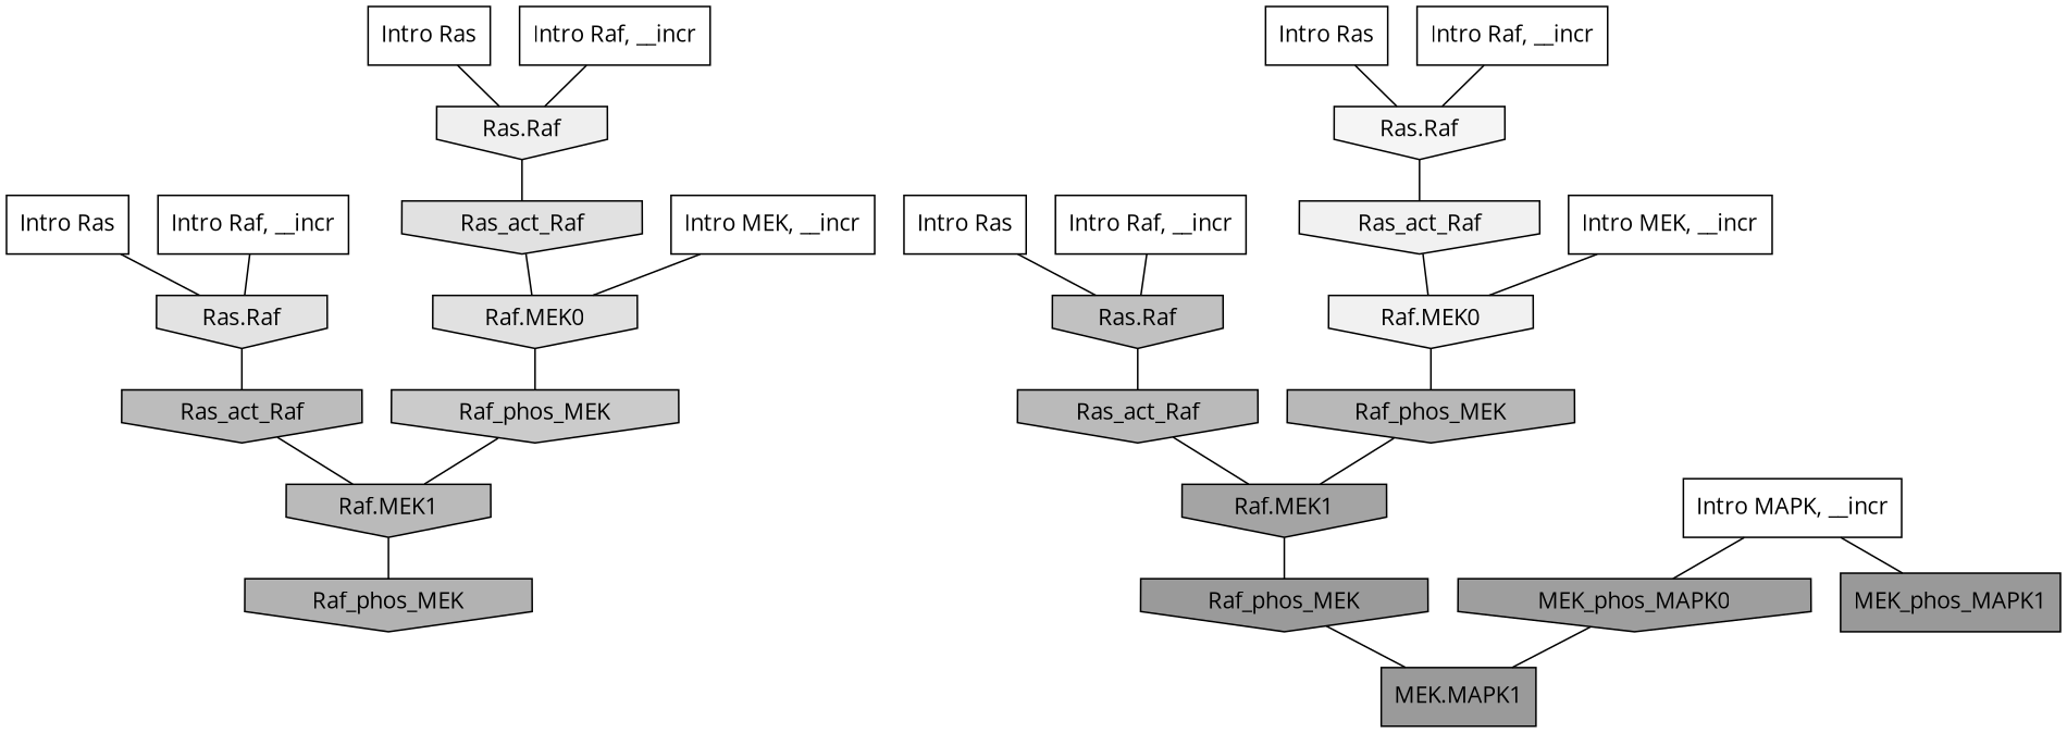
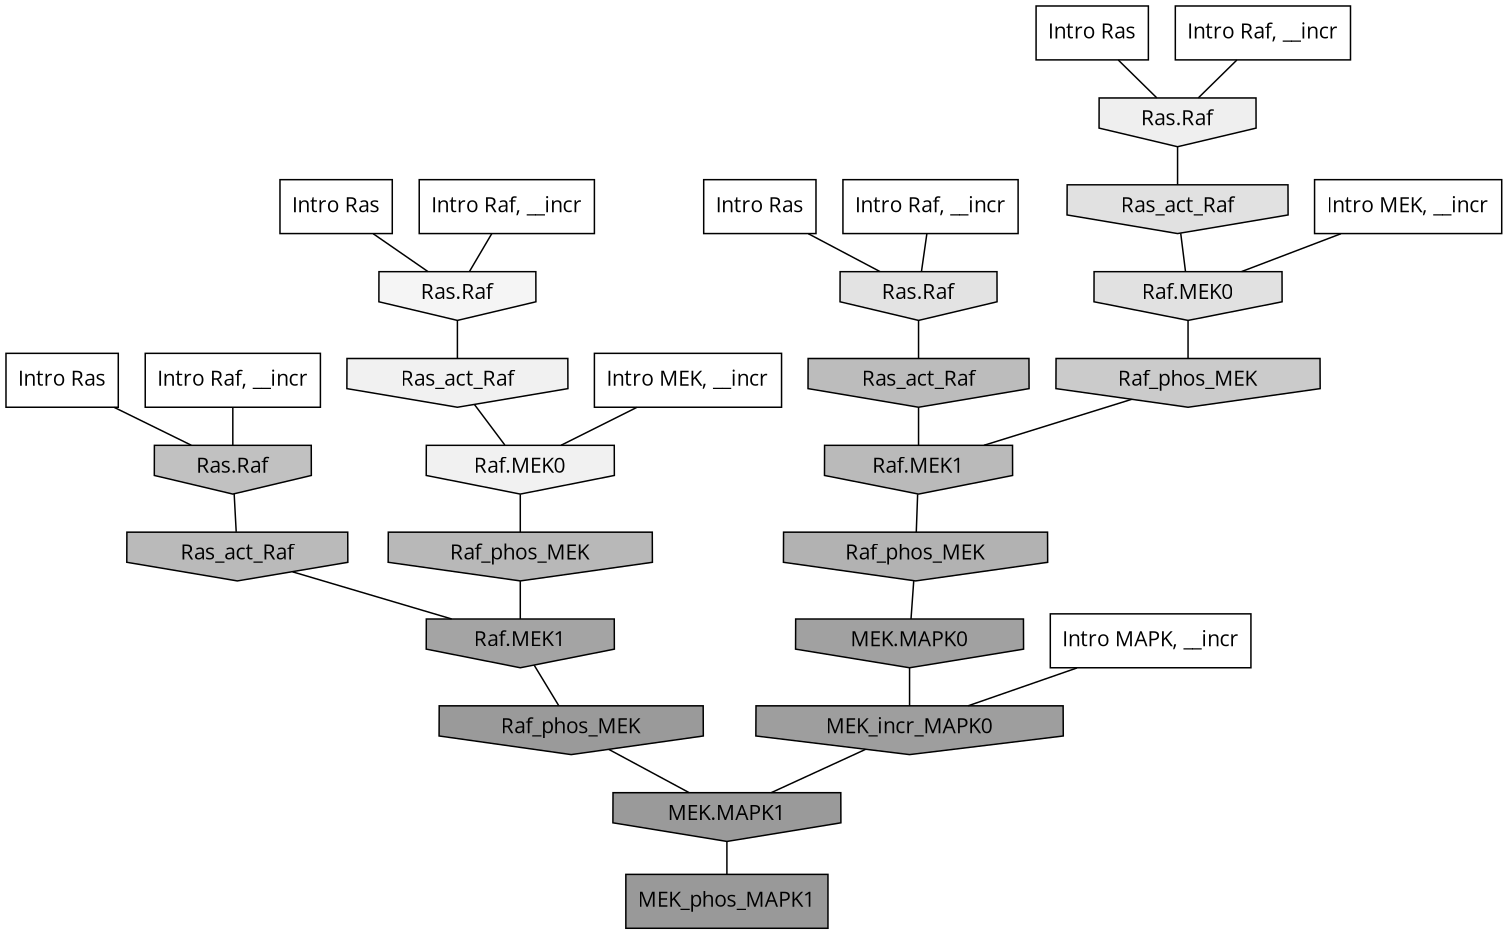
  digraph {
    fontname="Open Sans"
    rankdir=TB
    ranksep=0.30
    node [fillcolor="0.000 0.000 1.000" fontname="Open Sans" shape=invhouse style=filled]
    edge [color="0.000 0.000 0.000" dir=none fontname="Open Sans"]
    n1 [label="Intro Ras" shape=rectangle]
    n2 [fillcolor="0.000 0.000 0.889" label="Ras.Raf"]
    n3 [fillcolor="0.000 0.000 0.735" label=Ras_act_Raf]
    n4 [label="Intro Ras" shape=rectangle]
    n5 [fillcolor="0.000 0.000 0.757" label="Ras.Raf"]
    n6 [fillcolor="0.000 0.000 0.727" label=Ras_act_Raf]
    n7 [label="Intro Ras" shape=rectangle]
    n8 [fillcolor="0.000 0.000 0.937" label="Ras.Raf"]
    n9 [fillcolor="0.000 0.000 0.880" label=Ras_act_Raf]
    n10 [label="Intro Ras" shape=rectangle]
    n11 [fillcolor="0.000 0.000 0.960" label="Ras.Raf"]
    n12 [fillcolor="0.000 0.000 0.945" label=Ras_act_Raf]
    n13 [label="Intro Raf, __incr" shape=rectangle]
    n14 [label="Intro Raf, __incr" shape=rectangle]
    n15 [label="Intro Raf, __incr" shape=rectangle]
    n16 [label="Intro Raf, __incr" shape=rectangle]
    n17 [label="Intro MEK, __incr" shape=rectangle]
    n18 [fillcolor="0.000 0.000 0.880" label="Raf.MEK0"]
    n19 [fillcolor="0.000 0.000 0.795" label=Raf_phos_MEK]
    n20 [label="Intro MEK, __incr" shape=rectangle]
    n21 [fillcolor="0.000 0.000 0.945" label="Raf.MEK0"]
    n22 [fillcolor="0.000 0.000 0.719" label=Raf_phos_MEK]
    n23 [label="Intro MAPK, __incr" shape=rectangle]
-   n24 [fillcolor="0.000 0.000 0.619" label=MEK_phos_MAPK0]
+   n24 [fillcolor="0.000 0.000 0.619" label=MEK_incr_MAPK0]
+   n25 [fillcolor="0.000 0.000 0.632" label="MEK.MAPK0"]
    n26 [fillcolor="0.000 0.000 0.641" label="Raf.MEK1"]
    n27 [fillcolor="0.000 0.000 0.727" label="Raf.MEK1"]
    n28 [fillcolor="0.000 0.000 0.699" label=Raf_phos_MEK]
    n29 [fillcolor="0.000 0.000 0.604" label=Raf_phos_MEK]
-   n30 [fillcolor="0.000 0.000 0.604" label="MEK.MAPK1" shape=box]
+   n30 [fillcolor="0.000 0.000 0.604" label="MEK.MAPK1"]
    n31 [fillcolor="0.000 0.000 0.600" label=MEK_phos_MAPK1 shape=box]
    n1 -> n2
    n2 -> n3
    n3 -> n27
    n4 -> n5
    n5 -> n6
    n6 -> n26
    n7 -> n8
    n8 -> n9
    n9 -> n18
    n10 -> n11
    n11 -> n12
    n12 -> n21
    n13 -> n2
    n14 -> n8
    n15 -> n5
    n16 -> n11
    n17 -> n18
    n18 -> n19
    n19 -> n27
    n20 -> n21
    n21 -> n22
    n22 -> n26
    n23 -> n24
    n24 -> n30
+   n25 -> n24
    n26 -> n29
    n27 -> n28
+   n28 -> n25
    n29 -> n30
-   n23 -> n31
+   n30 -> n31
  }
